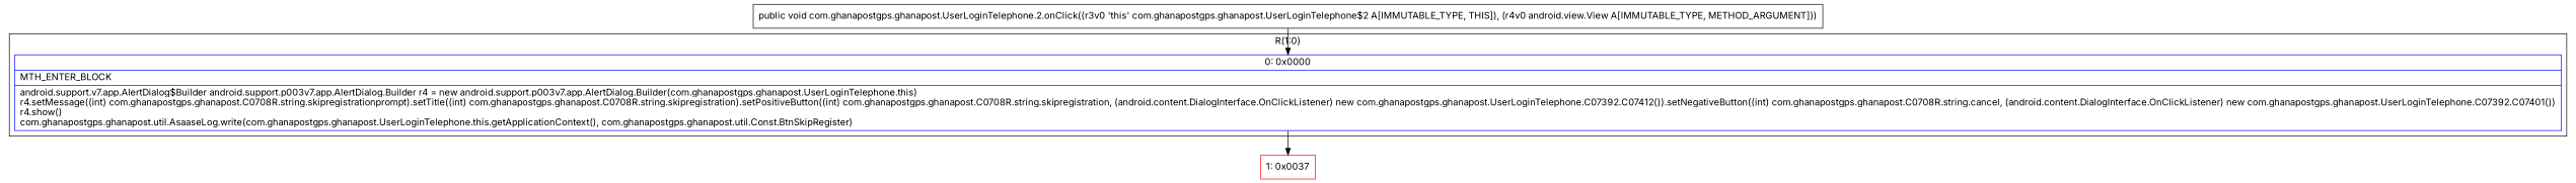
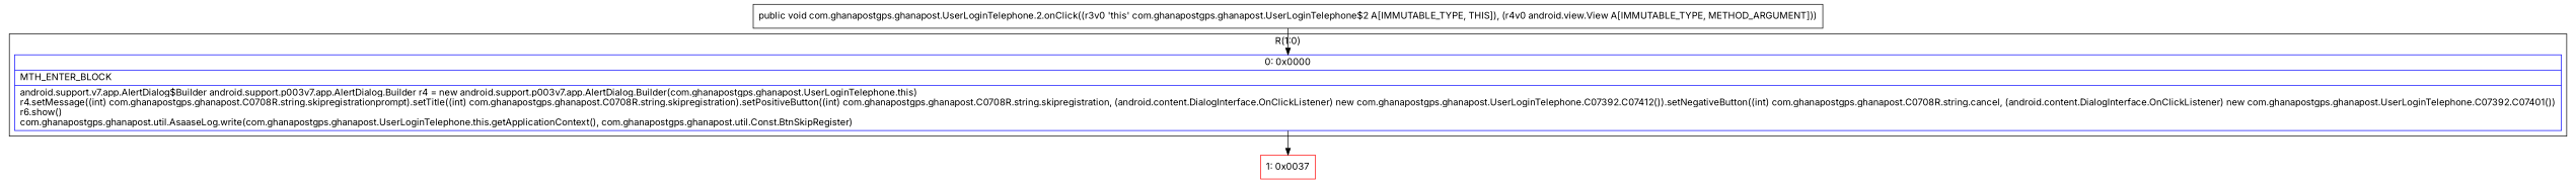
  digraph {
    fontname=Inter
    node [shape=record fontname=Inter]
    edge [fontname=Inter]
-   n1 [color=blue label="{0\:\ 0x0000|MTH_ENTER_BLOCK\l|android.support.v7.app.AlertDialog$Builder android.support.p003v7.app.AlertDialog.Builder r4 = new android.support.p003v7.app.AlertDialog.Builder(com.ghanapostgps.ghanapost.UserLoginTelephone.this)\lr4.setMessage((int) com.ghanapostgps.ghanapost.C0708R.string.skipregistrationprompt).setTitle((int) com.ghanapostgps.ghanapost.C0708R.string.skipregistration).setPositiveButton((int) com.ghanapostgps.ghanapost.C0708R.string.skipregistration, (android.content.DialogInterface.OnClickListener) new com.ghanapostgps.ghanapost.UserLoginTelephone.C07392.C07412()).setNegativeButton((int) com.ghanapostgps.ghanapost.C0708R.string.cancel, (android.content.DialogInterface.OnClickListener) new com.ghanapostgps.ghanapost.UserLoginTelephone.C07392.C07401())\lr4.show()\lcom.ghanapostgps.ghanapost.util.AsaaseLog.write(com.ghanapostgps.ghanapost.UserLoginTelephone.this.getApplicationContext(), com.ghanapostgps.ghanapost.util.Const.BtnSkipRegister)\l}"]
+   n1 [color=blue label="{0\:\ 0x0000|MTH_ENTER_BLOCK\l|android.support.v7.app.AlertDialog$Builder android.support.p003v7.app.AlertDialog.Builder r4 = new android.support.p003v7.app.AlertDialog.Builder(com.ghanapostgps.ghanapost.UserLoginTelephone.this)\lr4.setMessage((int) com.ghanapostgps.ghanapost.C0708R.string.skipregistrationprompt).setTitle((int) com.ghanapostgps.ghanapost.C0708R.string.skipregistration).setPositiveButton((int) com.ghanapostgps.ghanapost.C0708R.string.skipregistration, (android.content.DialogInterface.OnClickListener) new com.ghanapostgps.ghanapost.UserLoginTelephone.C07392.C07412()).setNegativeButton((int) com.ghanapostgps.ghanapost.C0708R.string.cancel, (android.content.DialogInterface.OnClickListener) new com.ghanapostgps.ghanapost.UserLoginTelephone.C07392.C07401())\lr6.show()\lcom.ghanapostgps.ghanapost.util.AsaaseLog.write(com.ghanapostgps.ghanapost.UserLoginTelephone.this.getApplicationContext(), com.ghanapostgps.ghanapost.util.Const.BtnSkipRegister)\l}"]
    n2 [color=red label="{1\:\ 0x0037}"]
    n3 [label="{public void com.ghanapostgps.ghanapost.UserLoginTelephone.2.onClick((r3v0 'this' com.ghanapostgps.ghanapost.UserLoginTelephone$2 A[IMMUTABLE_TYPE, THIS]), (r4v0 android.view.View A[IMMUTABLE_TYPE, METHOD_ARGUMENT])) }"]
    subgraph cluster_1 {
      label="R(1:0)"
      n1
    }
    n1 -> n2
    n3 -> n1
  }
